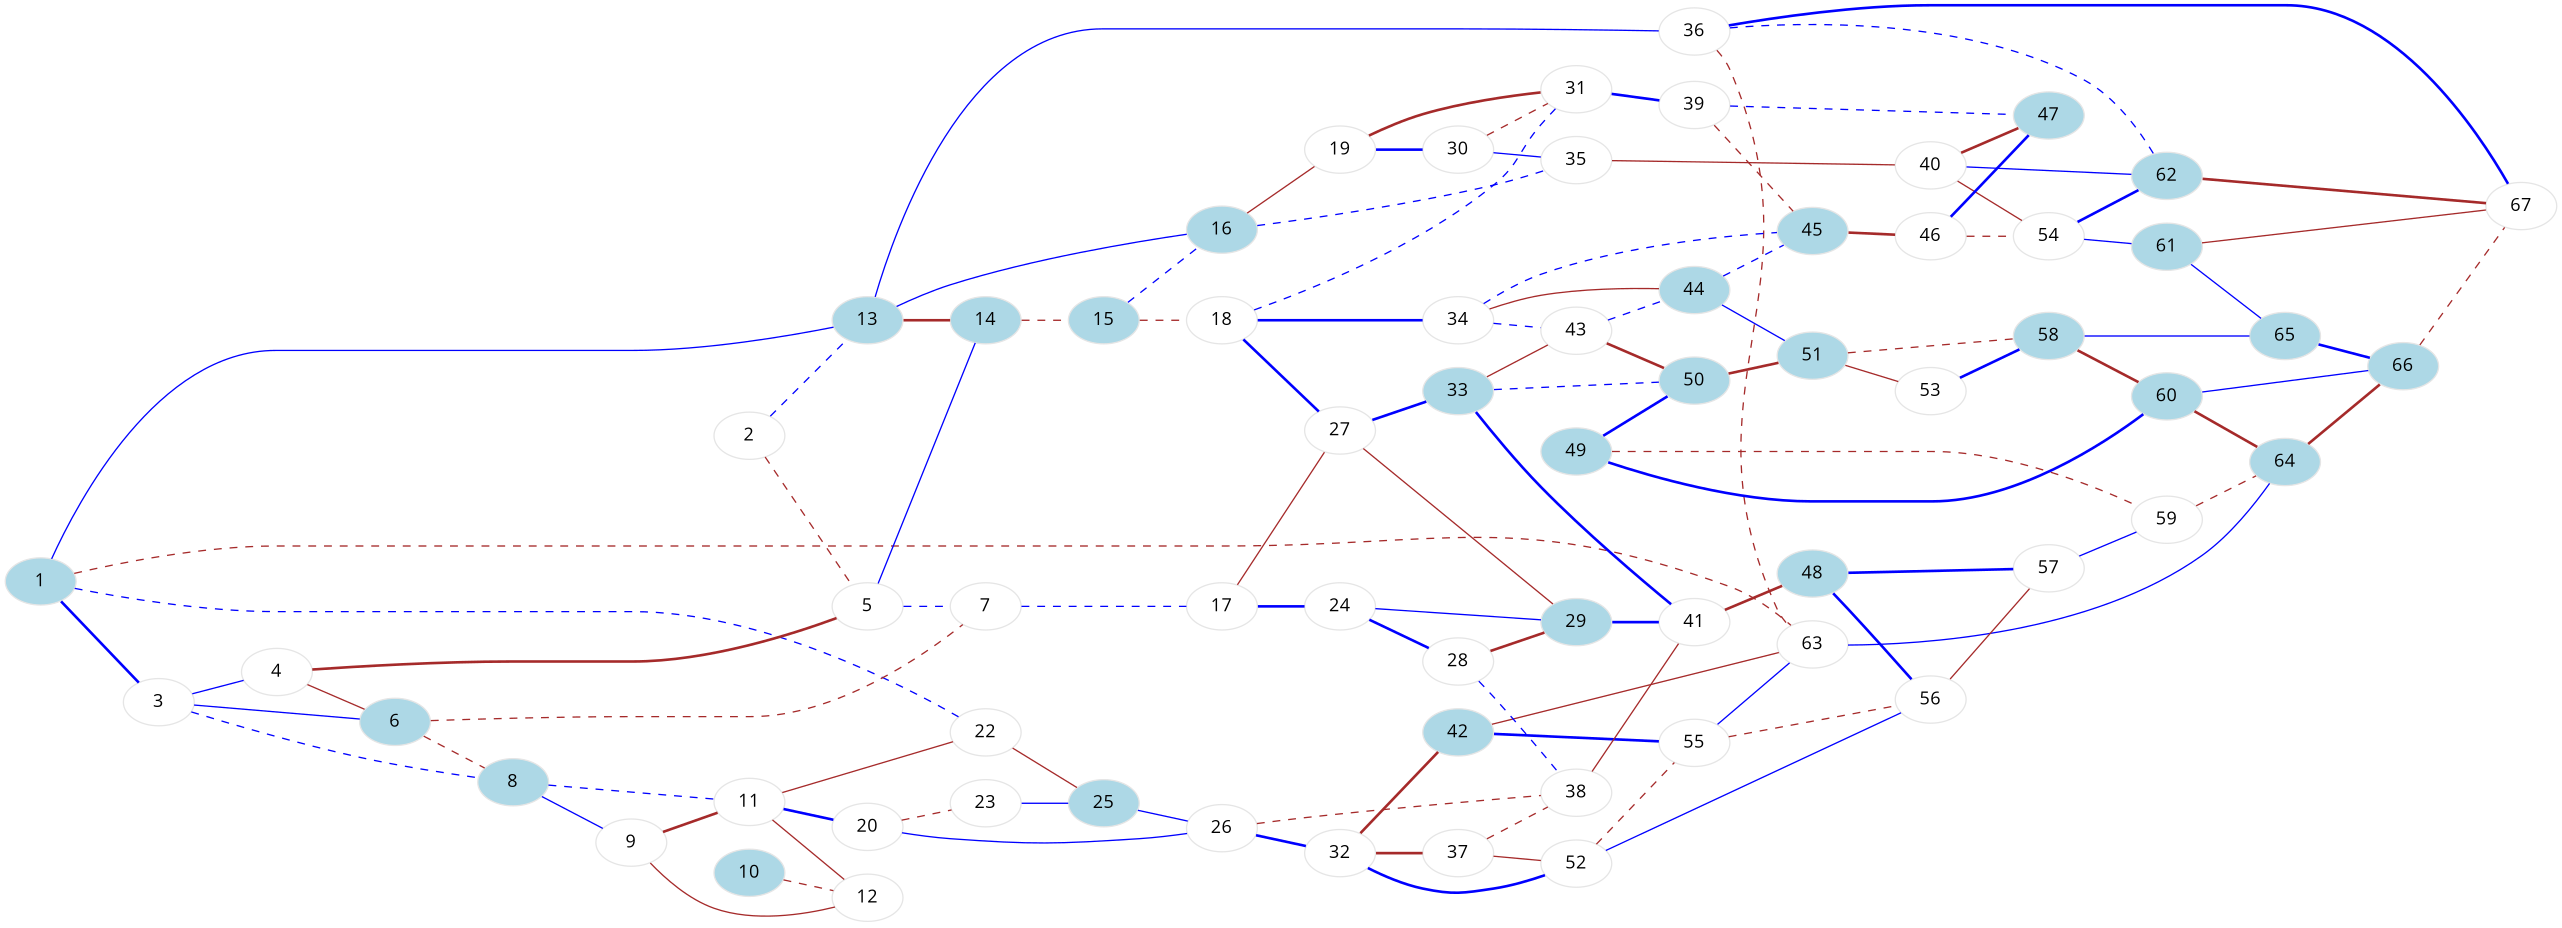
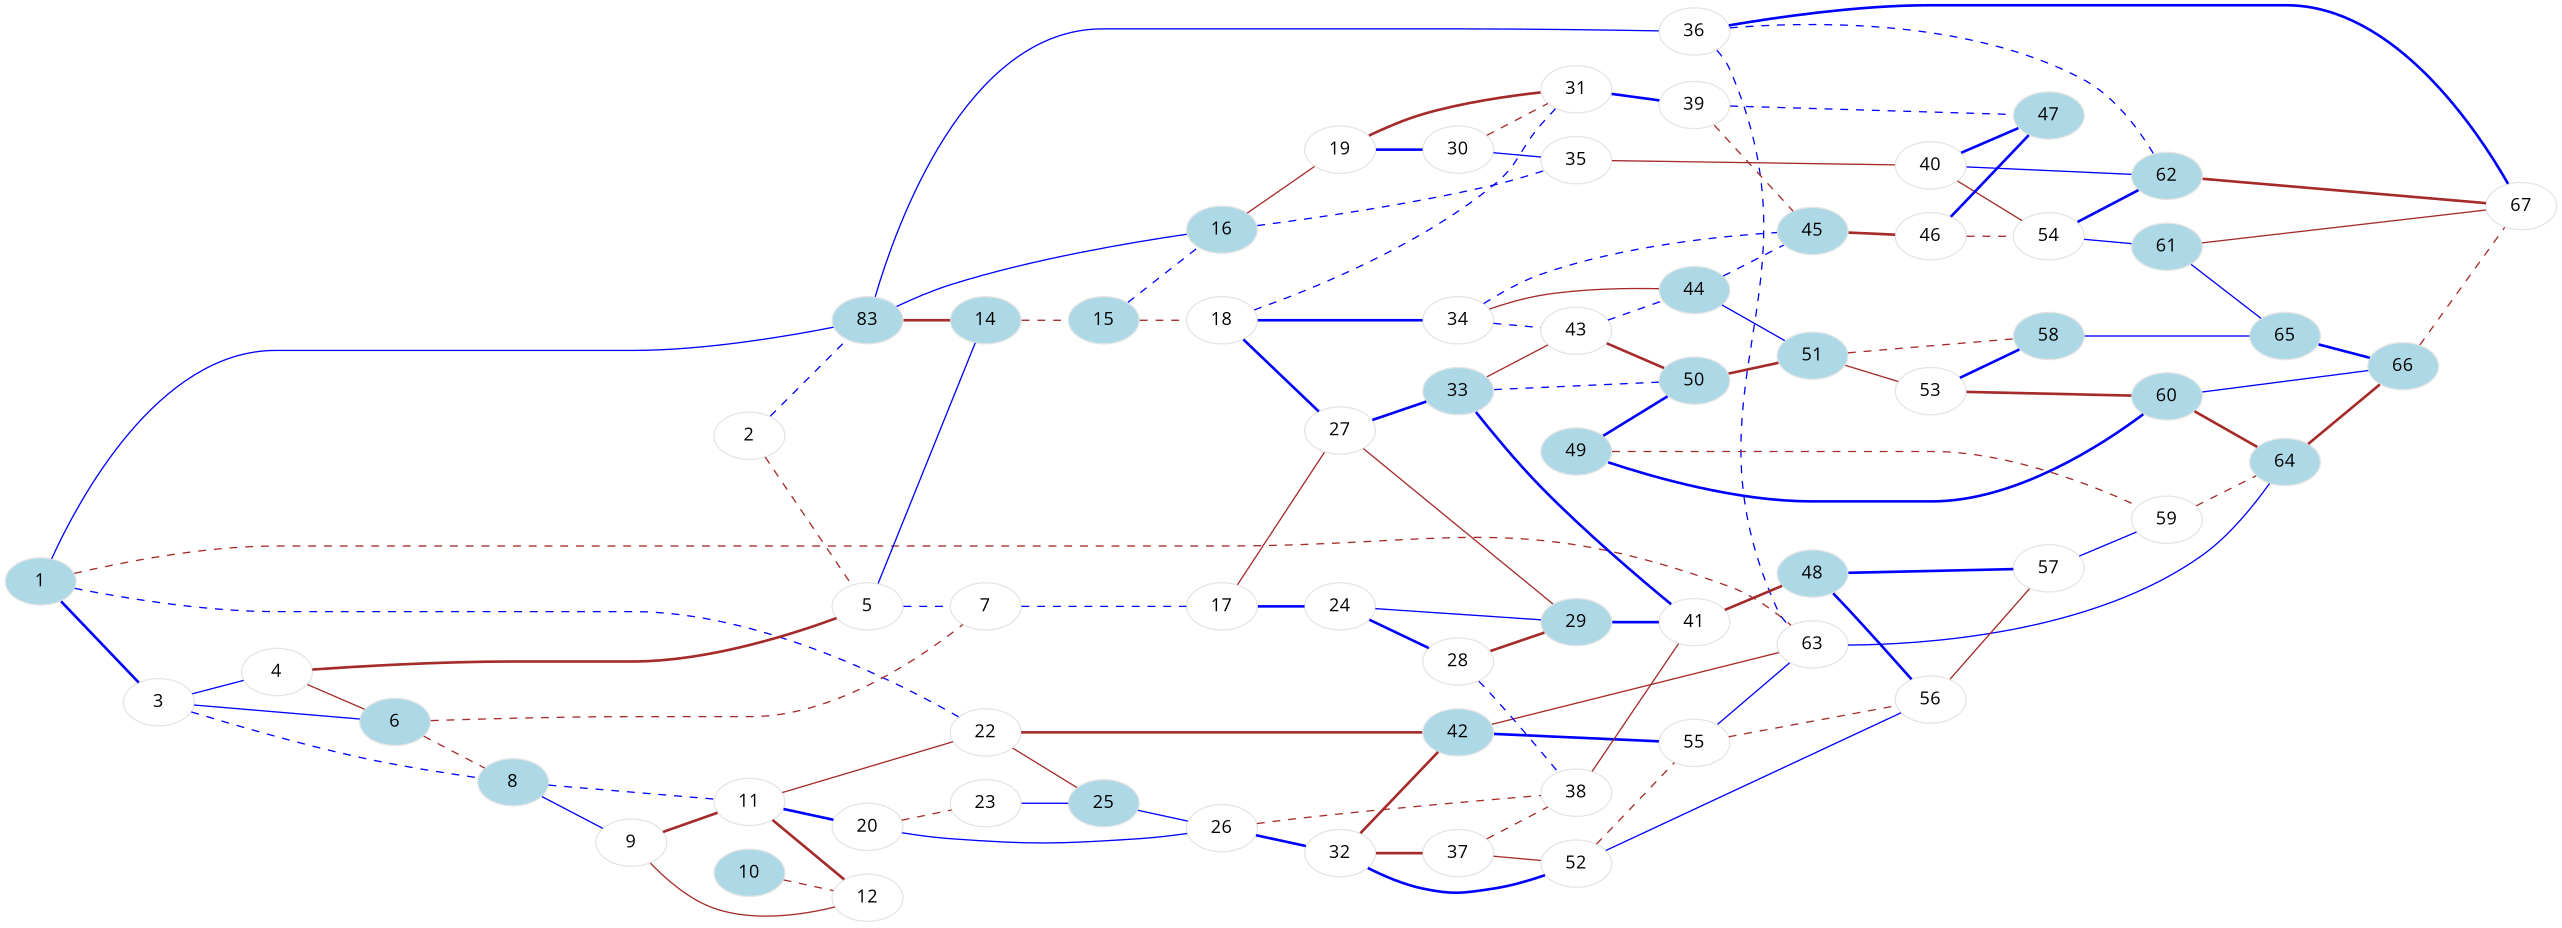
  graph {
    fontname="Open Sans"
    rankdir=LR
    node [color=gray90 fillcolor=white fontname="Open Sans" style=filled]
    edge [color=blue fontname="Open Sans" style=bold weight=1.0]
    1 [fillcolor=lightblue]
    3
-   13 [fillcolor=lightblue]
+   13 [fillcolor=lightblue label=83]
    22
    63
    4
    6 [fillcolor=lightblue]
    8 [fillcolor=lightblue]
    14 [fillcolor=lightblue]
    16 [fillcolor=lightblue]
    36
    25 [fillcolor=lightblue]
    42 [fillcolor=lightblue]
    64 [fillcolor=lightblue]
    2
    5
    7
    15 [fillcolor=lightblue]
    9
    11
    17
    24
    27
    12
    10 [fillcolor=lightblue]
    20
    23
    26
    19
    35
    62 [fillcolor=lightblue]
    67
    18
    31
    34
    30
    40
    28
    29 [fillcolor=lightblue]
    33 [fillcolor=lightblue]
    39
    43
    44 [fillcolor=lightblue]
    45 [fillcolor=lightblue]
    32
    38
    55
    41
    37
    52
    50 [fillcolor=lightblue]
    48 [fillcolor=lightblue]
    47 [fillcolor=lightblue]
    56
    51 [fillcolor=lightblue]
    46
    54
    61 [fillcolor=lightblue]
    57
    53
    58 [fillcolor=lightblue]
    59
    49 [fillcolor=lightblue]
    60 [fillcolor=lightblue]
    66 [fillcolor=lightblue]
    65 [fillcolor=lightblue]
    1 -- 3
    1 -- 13 [style=solid]
    1 -- 22 [style=dashed]
    1 -- 63 [color=brown style=dashed]
    3 -- 4 [style=solid]
    3 -- 6 [style=solid]
    3 -- 8 [style=dashed]
    13 -- 14 [color=brown]
    13 -- 16 [style=solid]
    13 -- 36 [style=solid]
    22 -- 25 [color=brown style=solid]
+   22 -- 42 [color=brown]
    63 -- 64 [style=solid]
    4 -- 6 [color=brown style=solid]
    4 -- 5 [color=brown weight=2.0]
    6 -- 8 [color=brown style=dashed]
    6 -- 7 [color=brown style=dashed]
    8 -- 9 [style=solid]
    8 -- 11 [style=dashed]
    14 -- 15 [color=brown style=dashed weight=2.0]
    16 -- 19 [color=brown style=solid]
    16 -- 35 [style=dashed]
-   36 -- 63 [color=brown style=dashed]
+   36 -- 63 [style=dashed]
    36 -- 62 [style=dashed]
    36 -- 67
    25 -- 26 [style=solid]
    42 -- 63 [color=brown style=solid]
    42 -- 55
    64 -- 66 [color=brown]
    2 -- 13 [style=dashed]
    2 -- 5 [color=brown style=dashed]
    5 -- 14 [style=solid]
    5 -- 7 [style=dashed]
    7 -- 17 [style=dashed]
    15 -- 16 [style=dashed]
    15 -- 18 [color=brown style=dashed]
    9 -- 11 [color=brown]
    9 -- 12 [color=brown style=solid]
    11 -- 22 [color=brown style=solid]
-   11 -- 12 [color=brown style=solid]
+   11 -- 12 [color=brown]
    11 -- 20
    17 -- 24
    17 -- 27 [color=brown style=solid]
    24 -- 28
    24 -- 29 [style=solid]
    27 -- 29 [color=brown style=solid]
    27 -- 33
    10 -- 12 [color=brown style=dashed]
    20 -- 23 [color=brown style=dashed]
    20 -- 26 [style=solid]
    23 -- 25 [style=solid weight=2.0]
    26 -- 32
    26 -- 38 [color=brown style=dashed]
    19 -- 31 [color=brown]
    19 -- 30
    35 -- 40 [color=brown style=solid]
    62 -- 67 [color=brown]
    18 -- 27
    18 -- 31 [style=dashed]
    18 -- 34
    31 -- 39
    34 -- 43 [style=dashed]
    34 -- 44 [color=brown style=solid]
    34 -- 45 [style=dashed]
    30 -- 35 [style=solid]
    30 -- 31 [color=brown style=dashed]
    40 -- 62 [style=solid]
-   40 -- 47 [color=brown]
+   40 -- 47
    40 -- 54 [color=brown style=solid]
    28 -- 29 [color=brown]
    28 -- 38 [style=dashed]
    29 -- 41
    33 -- 43 [color=brown style=solid]
    33 -- 41
    33 -- 50 [style=dashed]
    39 -- 45 [color=brown style=dashed]
    39 -- 47 [style=dashed weight=2.0]
    43 -- 44 [style=dashed]
    43 -- 50 [color=brown]
    44 -- 45 [style=dashed]
    44 -- 51 [style=solid]
    45 -- 46 [color=brown]
    32 -- 42 [color=brown]
    32 -- 37 [color=brown]
    32 -- 52
    38 -- 41 [color=brown style=solid]
    55 -- 63 [style=solid]
    55 -- 56 [color=brown style=dashed]
    41 -- 48 [color=brown]
    37 -- 38 [color=brown style=dashed]
    37 -- 52 [color=brown style=solid]
    52 -- 55 [color=brown style=dashed]
    52 -- 56 [style=solid]
    50 -- 51 [color=brown]
    48 -- 56
    48 -- 57
    56 -- 57 [color=brown style=solid]
    51 -- 53 [color=brown style=solid]
    51 -- 58 [color=brown style=dashed]
    46 -- 47
    46 -- 54 [color=brown style=dashed]
    54 -- 62
    54 -- 61 [style=solid]
    61 -- 67 [color=brown style=solid]
    61 -- 65 [style=solid]
    57 -- 59 [style=solid weight=2.0]
    53 -- 58
-   58 -- 60 [color=brown]
+   53 -- 60 [color=brown]
    58 -- 65 [style=solid]
    59 -- 64 [color=brown style=dashed]
    49 -- 50
    49 -- 59 [color=brown style=dashed]
    49 -- 60
    60 -- 64 [color=brown]
    60 -- 66 [style=solid]
    66 -- 67 [color=brown style=dashed]
    65 -- 66
  }
